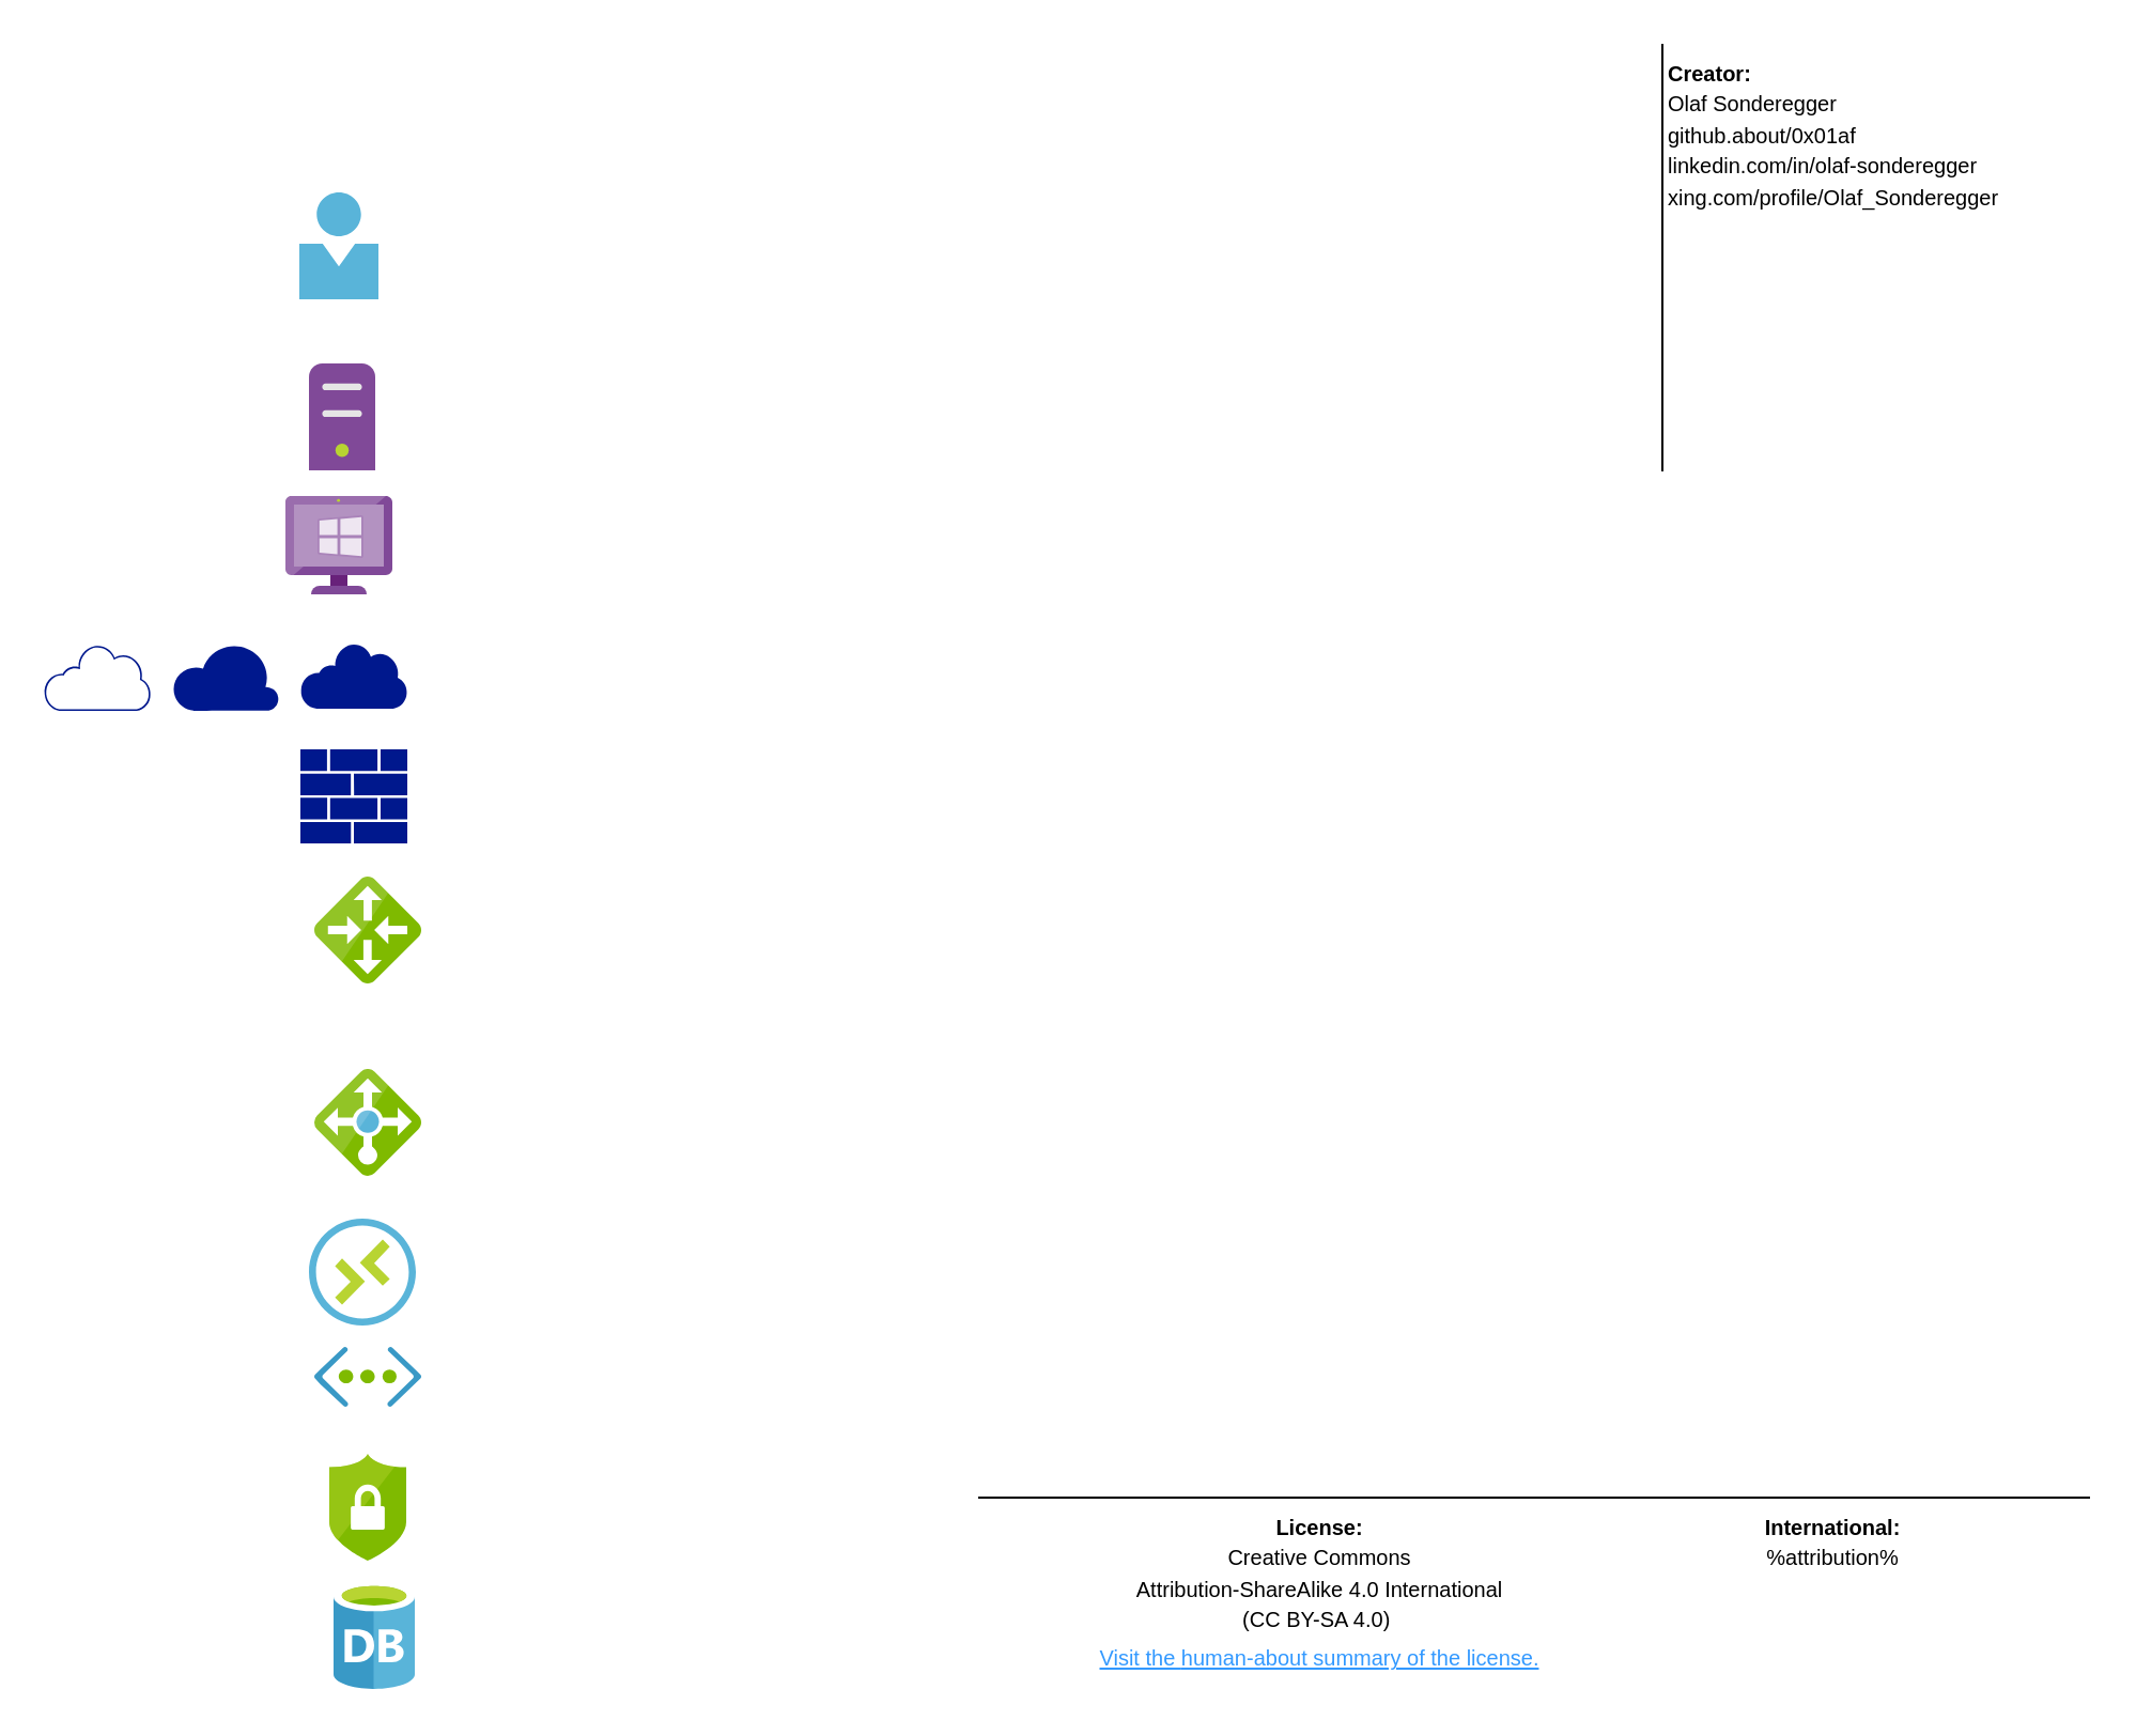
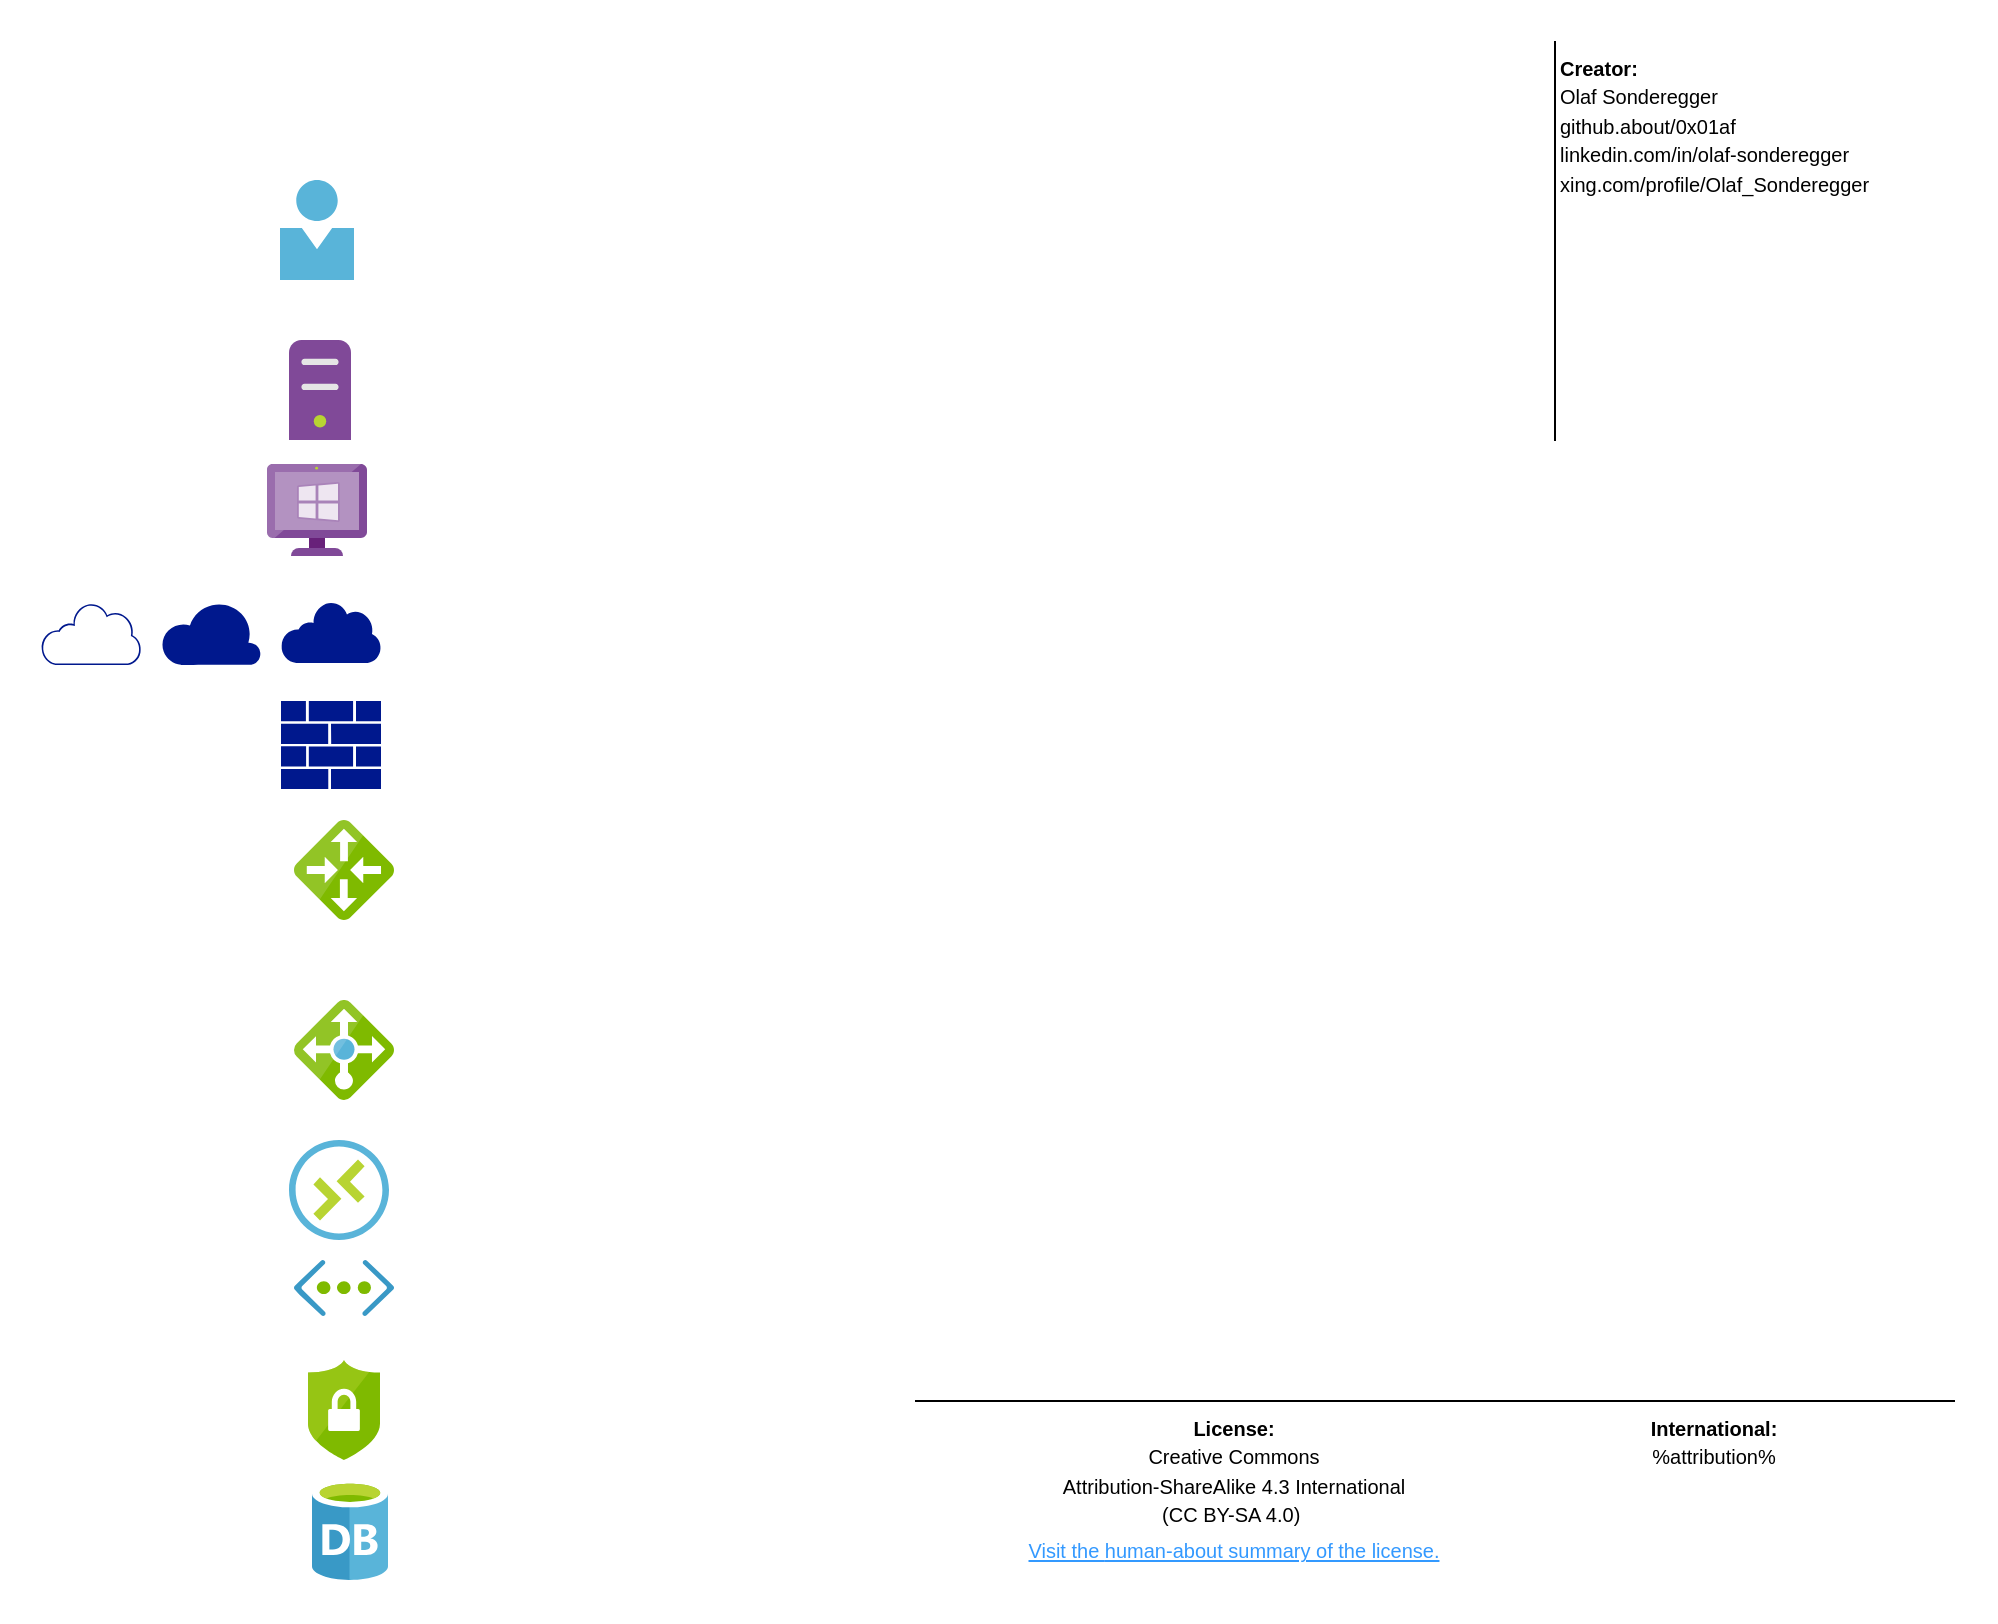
  <mxCell id="0" value="" />
  <mxCell id="1" value="Diagram" style="" parent="0" />
  <mxCell id="2" value="" style="group;sketch=0;editable=0;resizable=0;" parent="1" vertex="1" connectable="0"><mxGeometry x="777" y="20" width="161" height="200" as="geometry" /></mxCell>
  <mxCell id="3" value="&lt;font style=&quot;font-size: 10px&quot;&gt;&lt;b&gt;Creator:&lt;/b&gt;&lt;br&gt;Olaf Sonderegger&lt;br&gt;github.about/0x01af&lt;br&gt;linkedin.com/in/olaf-sonderegger&lt;br&gt;xing.com/profile/Olaf_Sonderegger&lt;span&gt;&lt;br&gt;&lt;/span&gt;&lt;/font&gt;" style="text;html=1;strokeColor=none;fillColor=none;align=left;verticalAlign=top;whiteSpace=wrap;rounded=0;sketch=0;editable=0;" parent="2" vertex="1"><mxGeometry x="1" width="160" height="80" as="geometry" /></mxCell>
  <mxCell id="4" value="" style="endArrow=none;html=1;fontColor=#3399FF;sketch=0;editable=0;" parent="2" edge="1"><mxGeometry width="50" height="50" as="geometry"><mxPoint as="sourcePoint" /><mxPoint y="200" as="targetPoint" /></mxGeometry></mxCell>
  <mxCell id="5" value="" style="group;resizable=0;editable=0;" parent="1" vertex="1" connectable="0"><mxGeometry x="457" y="700" width="520" height="80" as="geometry" /></mxCell>
- <mxCell id="6" value="&lt;font style=&quot;font-size: 10px&quot;&gt;&lt;b&gt;License:&lt;/b&gt;&lt;br&gt;Creative Commons&lt;br&gt;&lt;span&gt;Attribution-ShareAlike 4.0 International&lt;br&gt;&lt;/span&gt;&lt;span&gt;(CC BY-SA 4.0)&amp;nbsp;&lt;/span&gt;&lt;span&gt;&lt;br&gt;&lt;/span&gt;&lt;/font&gt;" style="text;html=1;strokeColor=none;fillColor=none;align=center;verticalAlign=top;whiteSpace=wrap;rounded=0;" parent="5" vertex="1"><mxGeometry x="40" width="240" height="70" as="geometry" /></mxCell>
+ <mxCell id="6" value="&lt;font style=&quot;font-size: 10px&quot;&gt;&lt;b&gt;License:&lt;/b&gt;&lt;br&gt;Creative Commons&lt;br&gt;&lt;span&gt;Attribution-ShareAlike 4.3 International&lt;br&gt;&lt;/span&gt;&lt;span&gt;(CC BY-SA 4.0)&amp;nbsp;&lt;/span&gt;&lt;span&gt;&lt;br&gt;&lt;/span&gt;&lt;/font&gt;" style="text;html=1;strokeColor=none;fillColor=none;align=center;verticalAlign=top;whiteSpace=wrap;rounded=0;" parent="5" vertex="1"><mxGeometry x="40" width="240" height="70" as="geometry" /></mxCell>
  <mxCell id="7" value="&lt;font style=&quot;font-size: 10px&quot;&gt;Visit the&amp;nbsp;&lt;span class=&quot;summary&quot;&gt;human-about summary of the license.&lt;/span&gt;&lt;/font&gt;" style="text;whiteSpace=wrap;html=1;rounded=0;align=center;verticalAlign=middle;fontColor=#3399FF;fontStyle=4" parent="5" vertex="1"><mxGeometry x="40" y="70" width="240" height="10" as="geometry" /></mxCell>
  <mxCell id="8" value="" style="endArrow=none;html=1;fontColor=#3399FF;entryX=1;entryY=0;entryDx=0;entryDy=0;" parent="5" target="9" edge="1"><mxGeometry width="50" height="50" as="geometry"><mxPoint as="sourcePoint" /><mxPoint x="520" y="-10" as="targetPoint" /></mxGeometry></mxCell>
  <mxCell id="9" value="&lt;font style=&quot;font-size: 10px&quot;&gt;&lt;b&gt;International:&lt;br&gt;&lt;/b&gt;&lt;span&gt;%attribution%&lt;br&gt;&lt;/span&gt;&lt;/font&gt;" style="text;html=1;strokeColor=none;fillColor=none;align=center;verticalAlign=top;whiteSpace=wrap;rounded=0;" parent="5" vertex="1"><mxGeometry x="280" width="240" height="80" as="geometry" /></mxCell>
  <mxCell id="10" value="" style="aspect=fixed;html=1;points=[];align=center;image;fontSize=12;image=img/lib/mscae/Virtual_Network.svg;" parent="1" vertex="1"><mxGeometry x="147" y="630" width="50" height="28.0" as="geometry" /></mxCell>
  <mxCell id="11" value="" style="aspect=fixed;html=1;points=[];align=center;image;fontSize=12;image=img/lib/mscae/Connections.svg;" parent="1" vertex="1"><mxGeometry x="144.5" y="570" width="50" height="50" as="geometry" /></mxCell>
  <mxCell id="12" value="" style="aspect=fixed;html=1;points=[];align=center;image;fontSize=12;image=img/lib/mscae/Local_Network_Gateways.svg;" parent="1" vertex="1"><mxGeometry x="147" y="410" width="50" height="50" as="geometry" /></mxCell>
  <mxCell id="13" value="" style="aspect=fixed;html=1;points=[];align=center;image;fontSize=12;image=img/lib/mscae/Load_Balancer_feature.svg;" parent="1" vertex="1"><mxGeometry x="147" y="500" width="50" height="50" as="geometry" /></mxCell>
  <mxCell id="14" value="" style="aspect=fixed;pointerEvents=1;shadow=0;dashed=0;html=1;strokeColor=none;labelPosition=center;verticalLabelPosition=bottom;verticalAlign=top;align=center;fillColor=#00188D;shape=mxgraph.azure.cloud;fontColor=#3399FF;" parent="1" vertex="1"><mxGeometry x="80" y="300" width="50" height="32" as="geometry" /></mxCell>
  <mxCell id="15" value="" style="aspect=fixed;pointerEvents=1;shadow=0;dashed=0;html=1;strokeColor=none;labelPosition=center;verticalLabelPosition=bottom;verticalAlign=top;align=center;fillColor=#00188D;shape=mxgraph.mscae.enterprise.internet;fontColor=#3399FF;" parent="1" vertex="1"><mxGeometry x="140" y="300" width="50" height="31" as="geometry" /></mxCell>
  <mxCell id="16" value="" style="aspect=fixed;pointerEvents=1;shadow=0;dashed=0;html=1;strokeColor=none;labelPosition=center;verticalLabelPosition=bottom;verticalAlign=top;align=center;fillColor=#00188D;shape=mxgraph.mscae.enterprise.internet_hollow;fontColor=#3399FF;" parent="1" vertex="1"><mxGeometry x="20" y="301" width="50" height="31" as="geometry" /></mxCell>
  <mxCell id="17" value="" style="aspect=fixed;html=1;points=[];align=center;image;fontSize=12;image=img/lib/mscae/Person.svg;" parent="1" vertex="1"><mxGeometry x="140" y="90" width="37" height="50" as="geometry" /></mxCell>
  <mxCell id="18" value="" style="aspect=fixed;html=1;points=[];align=center;image;fontSize=12;image=img/lib/mscae/Security_Center.svg;" parent="1" vertex="1"><mxGeometry x="154" y="680" width="36" height="50" as="geometry" /></mxCell>
  <mxCell id="19" value="" style="aspect=fixed;html=1;points=[];align=center;image;fontSize=12;image=img/lib/mscae/Non_Azure_Machine.svg;" parent="1" vertex="1"><mxGeometry x="144.5" y="170" width="31" height="50" as="geometry" /></mxCell>
  <mxCell id="20" value="" style="aspect=fixed;html=1;points=[];align=center;image;fontSize=12;image=img/lib/mscae/VM_Windows_Non_Azure.svg;" parent="1" vertex="1"><mxGeometry x="133.5" y="232" width="50" height="46" as="geometry" /></mxCell>
  <mxCell id="21" value="" style="aspect=fixed;html=1;points=[];align=center;image;fontSize=12;image=img/lib/mscae/Database_General.svg;" parent="1" vertex="1"><mxGeometry x="156" y="740" width="38" height="50" as="geometry" /></mxCell>
  <mxCell id="22" value="" style="aspect=fixed;pointerEvents=1;shadow=0;dashed=0;html=1;strokeColor=none;labelPosition=center;verticalLabelPosition=bottom;verticalAlign=top;align=center;fillColor=#00188D;shape=mxgraph.mscae.enterprise.firewall;fontColor=#3399FF;" parent="1" vertex="1"><mxGeometry x="140" y="350" width="50" height="44" as="geometry" /></mxCell>
